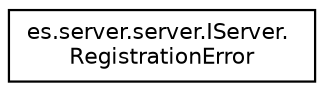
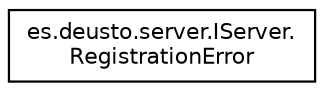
  digraph {
    rankdir=LR
-   n1 [color=black fillcolor=white fontname=Helvetica fontsize=10 height=0.2 label="es.server.server.IServer.\lRegistrationError" shape=record style=filled width=0.4]
+   n1 [color=black fillcolor=white fontname=Helvetica fontsize=10 height=0.2 label="es.deusto.server.IServer.\lRegistrationError" shape=record style=filled width=0.4]
  }
